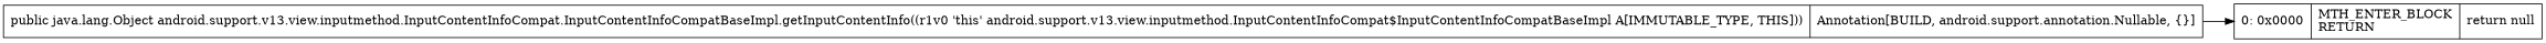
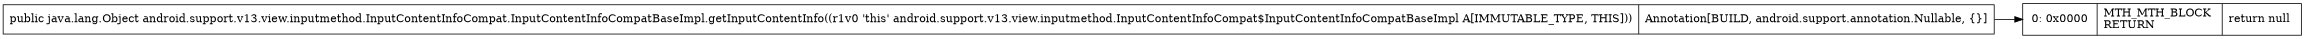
  digraph {
    rankdir=LR
    node [shape=record]
-   n1 [label="{0\:\ 0x0000|MTH_ENTER_BLOCK\lRETURN\l|return null\l}"]
+   n1 [label="{0\:\ 0x0000|MTH_MTH_BLOCK\lRETURN\l|return null\l}"]
    n2 [label="{public java.lang.Object android.support.v13.view.inputmethod.InputContentInfoCompat.InputContentInfoCompatBaseImpl.getInputContentInfo((r1v0 'this' android.support.v13.view.inputmethod.InputContentInfoCompat$InputContentInfoCompatBaseImpl A[IMMUTABLE_TYPE, THIS]))  | Annotation[BUILD, android.support.annotation.Nullable, \{\}]\l}"]
    n2 -> n1
  }
